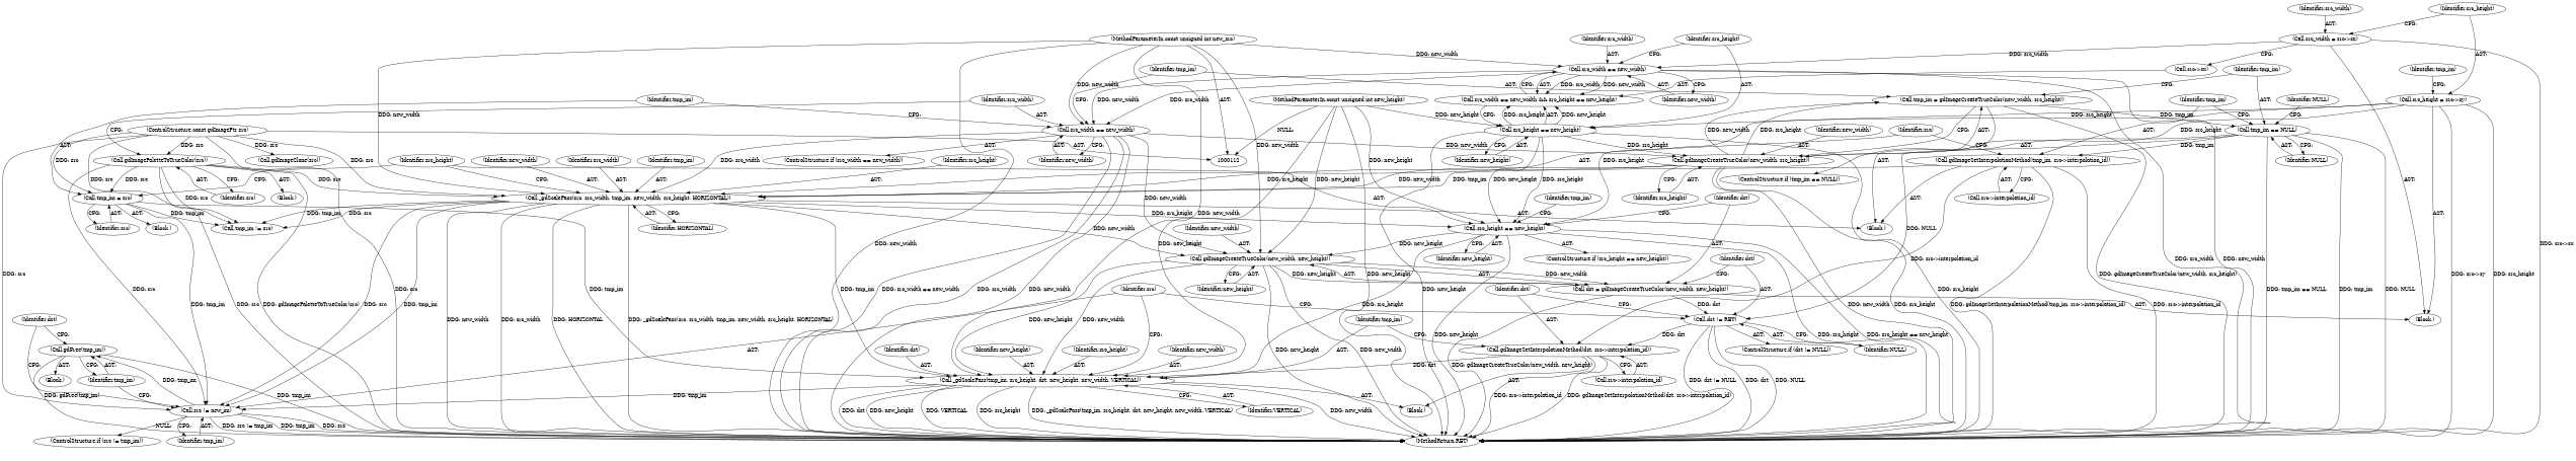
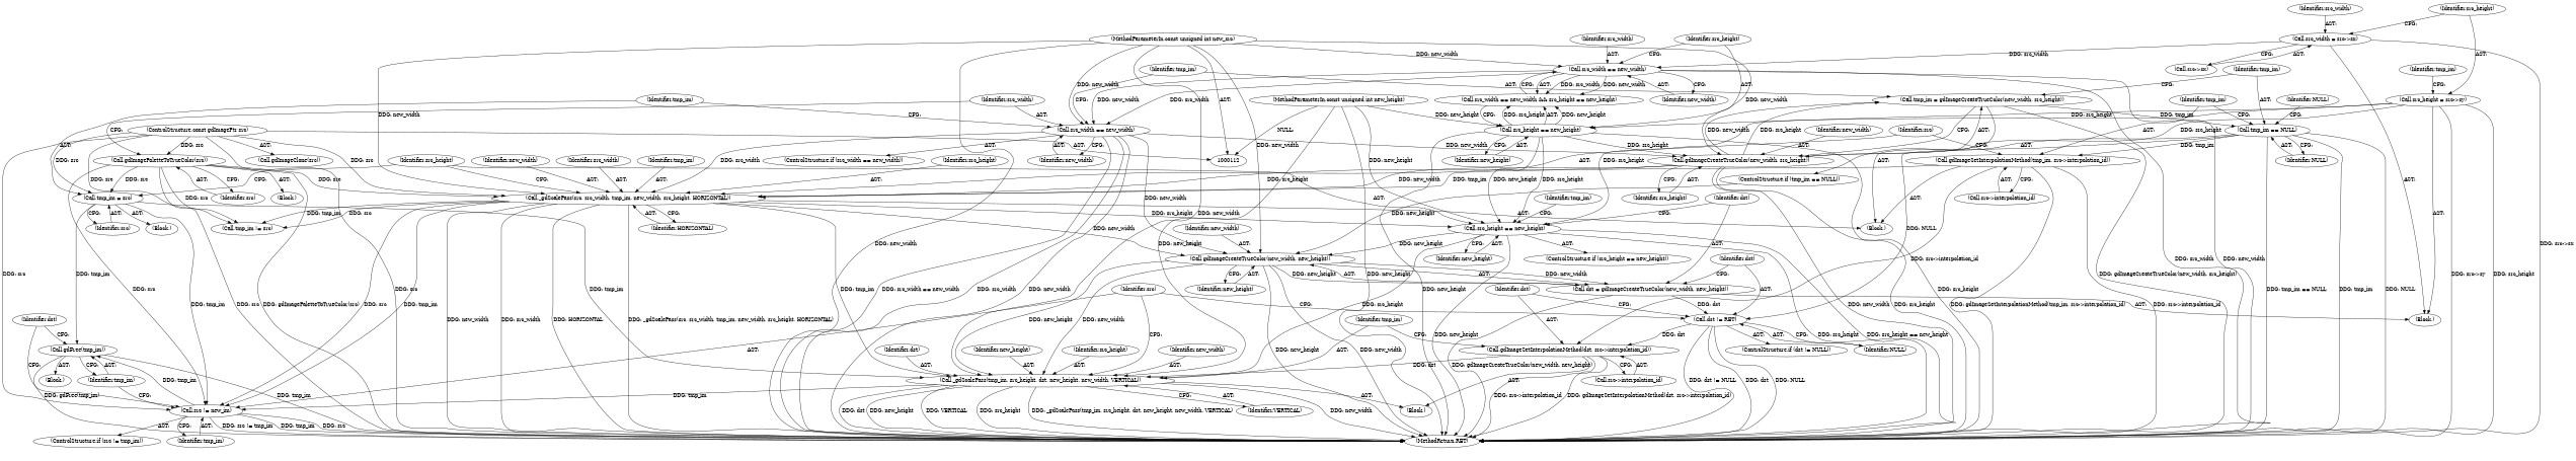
  digraph {
    n1 [label="(Call,gdFree(tmp_im))"]
    n2 [label="(Block,)"]
    n3 [label="(Identifier,tmp_im)"]
    n4 [label="(MethodReturn,RET)"]
    n5 [label="(Call,src != new_im)"]
    n6 [label="(ControlStructure,if (src != tmp_im))"]
    n7 [label="(Identifier,tmp_im)"]
    n8 [label="(Call,_gdScalePass(src, src_width, tmp_im, new_width, src_height, HORIZONTAL))"]
    n9 [label="(Call,_gdScalePass(tmp_im, src_height, dst, new_height, new_width, VERTICAL))"]
    n10 [label="(Call,src_height == new_height)"]
    n11 [label="(Call,gdImageCreateTrueColor(new_width, new_height))"]
    n12 [label="(Call,tmp_im != src)"]
    n13 [label="(Block,)"]
    n14 [label="(Identifier,HORIZONTAL)"]
    n15 [label="(Block,)"]
    n16 [label="(Identifier,VERTICAL)"]
    n17 [label="(ControlStructure,if (src_height == new_height))"]
    n18 [label="(Identifier,new_height)"]
    n19 [label="(Call,dst = gdImageCreateTrueColor(new_width, new_height))"]
    n20 [label="(Identifier,new_height)"]
    n21 [label="(Call,gdImagePaletteToTrueColor(src))"]
    n22 [label="(Call,tmp_im = src)"]
    n23 [label="(Block,)"]
    n24 [label="(Identifier,src)"]
    n25 [label="(Identifier,src)"]
    n26 [label="(Block,)"]
    n27 [label="(ControlStructure,const gdImagePtr src)"]
    n28 [label="(Call,gdImageClone(src))"]
    1000112
    n30 [label="(Call,src_width == new_width)"]
    n31 [label="(Call,gdImageCreateTrueColor(new_width, src_height))"]
    n32 [label="(ControlStructure,if (src_width == new_width))"]
    n33 [label="(Identifier,new_width)"]
    n34 [label="(Call,tmp_im = gdImageCreateTrueColor(new_width, src_height))"]
    n35 [label="(Identifier,src_height)"]
    n36 [label="(Call,src_width == new_width)"]
    n37 [label="(Call,src_width == new_width && src_height == new_height)"]
    n38 [label="(Identifier,new_width)"]
    n39 [label="(Call,src_height == new_height)"]
    n40 [label="(Call,src_width = src->sx)"]
    n41 [label="(Call,src->sx)"]
    n42 [label="(Block,)"]
    n43 [label="(MethodParameterIn,const unsigned int new_src)"]
    n44 [label="(Call,gdImageSetInterpolationMethod(tmp_im, src->interpolation_id))"]
    n45 [label="(Call,gdImageSetInterpolationMethod(dst, src->interpolation_id))"]
    n46 [label="(Call,src->interpolation_id)"]
    n47 [label="(Call,src->interpolation_id)"]
    n48 [label="(Call,tmp_im == NULL)"]
    n49 [label="(Call,dst != RET)"]
    n50 [label="(Identifier,NULL)"]
    n51 [label="(ControlStructure,if (tmp_im == NULL))"]
    n52 [label="(Identifier,NULL)"]
    n53 [label="(ControlStructure,if (dst != NULL))"]
    n54 [label="(Call,src_height = src->sy)"]
    n55 [label="(Identifier,new_height)"]
    n56 [label="(MethodParameterIn,const unsigned int new_height)"]
    n57 [label="(Identifier,tmp_im)"]
    n58 [label="(Identifier,dst)"]
    n59 [label="(Identifier,dst)"]
    n60 [label="(Identifier,new_width)"]
    n61 [label="(Identifier,src_width)"]
    n62 [label="(Identifier,src_width)"]
    n63 [label="(Identifier,tmp_im)"]
    n64 [label="(Identifier,dst)"]
    n65 [label="(Identifier,tmp_im)"]
    n66 [label="(Identifier,src_height)"]
    n67 [label="(Identifier,new_width)"]
    n68 [label="(Identifier,new_width)"]
    n69 [label="(Identifier,src_width)"]
    n70 [label="(Identifier,src)"]
    n71 [label="(Identifier,new_height)"]
    n72 [label="(Identifier,tmp_im)"]
    n73 [label="(Identifier,tmp_im)"]
    n74 [label="(Identifier,src)"]
    n75 [label="(Identifier,dst)"]
    n76 [label="(Identifier,src_height)"]
    n77 [label="(Identifier,tmp_im)"]
    n78 [label="(Identifier,src_height)"]
    n79 [label="(Identifier,dst)"]
    n80 [label="(Identifier,tmp_im)"]
    n81 [label="(Identifier,src_height)"]
    n82 [label="(Identifier,tmp_im)"]
    n83 [label="(Identifier,NULL)"]
    n84 [label="(Identifier,new_width)"]
    n85 [label="(Identifier,src_width)"]
    n86 [label="(Identifier,src_height)"]
    n1 -> n2 [label="AST: "]
    n1 -> n3 [label="CFG: "]
    n1 -> n4 [label="DDG: gdFree(tmp_im)"]
    n1 -> n4 [label="DDG: tmp_im"]
    n3 -> n1 [label="AST: "]
    n3 -> n5 [label="CFG: "]
    n5 -> n1 [label="DDG: tmp_im"]
    n5 -> n4 [label="DDG: src != tmp_im"]
    n5 -> n4 [label="DDG: tmp_im"]
    n5 -> n4 [label="DDG: src"]
-   n5 -> n6 [label="NULL: "]
+   n5 -> n6 [label="AST: "]
    n5 -> n7 [label="CFG: "]
    n7 -> n5 [label="AST: "]
    n8 -> n4 [label="DDG: new_width"]
    n8 -> n4 [label="DDG: src_width"]
    n8 -> n4 [label="DDG: HORIZONTAL"]
    n8 -> n4 [label="DDG: _gdScalePass(src, src_width, tmp_im, new_width, src_height, HORIZONTAL)"]
    n8 -> n5 [label="DDG: src"]
    n8 -> n5 [label="DDG: tmp_im"]
    n8 -> n9 [label="DDG: tmp_im"]
    n8 -> n10 [label="DDG: src_height"]
    n8 -> n11 [label="DDG: new_width"]
    n8 -> n12 [label="DDG: tmp_im"]
    n8 -> n12 [label="DDG: src"]
    n8 -> n13 [label="AST: "]
    n8 -> n14 [label="CFG: "]
    n9 -> n4 [label="DDG: new_height"]
    n9 -> n4 [label="DDG: VERTICAL"]
    n9 -> n4 [label="DDG: src_height"]
    n9 -> n4 [label="DDG: _gdScalePass(tmp_im, src_height, dst, new_height, new_width, VERTICAL)"]
    n9 -> n4 [label="DDG: new_width"]
    n9 -> n4 [label="DDG: dst"]
    n9 -> n5 [label="DDG: tmp_im"]
    n9 -> n15 [label="AST: "]
    n9 -> n16 [label="CFG: "]
    n10 -> n4 [label="DDG: new_height"]
    n10 -> n4 [label="DDG: src_height"]
    n10 -> n4 [label="DDG: src_height == new_height"]
    n10 -> n9 [label="DDG: src_height"]
    n10 -> n11 [label="DDG: new_height"]
    n10 -> n17 [label="AST: "]
    n10 -> n18 [label="CFG: "]
    n11 -> n4 [label="DDG: new_width"]
    n11 -> n4 [label="DDG: new_height"]
    n11 -> n9 [label="DDG: new_height"]
    n11 -> n9 [label="DDG: new_width"]
    n11 -> n19 [label="AST: "]
    n11 -> n19 [label="DDG: new_width"]
    n11 -> n19 [label="DDG: new_height"]
    n11 -> n20 [label="CFG: "]
    n14 -> n8 [label="AST: "]
    n16 -> n9 [label="AST: "]
    n18 -> n10 [label="AST: "]
    n19 -> n4 [label="DDG: gdImageCreateTrueColor(new_width, new_height)"]
    n19 -> n11 [label="AST: "]
    n19 -> n42 [label="AST: "]
    n19 -> n49 [label="DDG: dst"]
    n20 -> n11 [label="AST: "]
    n21 -> n4 [label="DDG: gdImagePaletteToTrueColor(src)"]
    n21 -> n4 [label="DDG: src"]
    n21 -> n5 [label="DDG: src"]
    n21 -> n8 [label="DDG: src"]
    n21 -> n12 [label="DDG: src"]
    n21 -> n22 [label="DDG: src"]
    n21 -> n23 [label="AST: "]
    n21 -> n24 [label="CFG: "]
    n22 -> n5 [label="DDG: tmp_im"]
    n22 -> n9 [label="DDG: tmp_im"]
-   n22 -> n12 [label="DDG: tmp_im"]
+   n22 -> n1 [label="DDG: tmp_im"]
    n22 -> n25 [label="CFG: "]
    n22 -> n26 [label="AST: "]
    n24 -> n21 [label="AST: "]
    n25 -> n22 [label="AST: "]
    n27 -> n4 [label="DDG: src"]
    n27 -> n5 [label="DDG: src"]
    n27 -> n8 [label="DDG: src"]
    n27 -> n12 [label="DDG: src"]
    n27 -> n21 [label="DDG: src"]
    n27 -> n22 [label="DDG: src"]
-   n27 -> n28 [label="DDG: src"]
+   n27 -> n28 [label="AST: "]
    n27 -> 1000112 [label="AST: "]
    n30 -> n4 [label="DDG: src_width"]
    n30 -> n4 [label="DDG: new_width"]
    n30 -> n4 [label="DDG: src_width == new_width"]
    n30 -> n8 [label="DDG: src_width"]
    n30 -> n11 [label="DDG: new_width"]
    n30 -> n31 [label="DDG: new_width"]
    n30 -> n32 [label="AST: "]
    n30 -> n33 [label="CFG: "]
    n31 -> n4 [label="DDG: src_height"]
    n31 -> n4 [label="DDG: new_width"]
    n31 -> n8 [label="DDG: new_width"]
    n31 -> n8 [label="DDG: src_height"]
    n31 -> n34 [label="AST: "]
    n31 -> n34 [label="DDG: new_width"]
    n31 -> n34 [label="DDG: src_height"]
    n31 -> n35 [label="CFG: "]
    n33 -> n30 [label="AST: "]
    n34 -> n4 [label="DDG: gdImageCreateTrueColor(new_width, src_height)"]
    n34 -> n13 [label="AST: "]
    n34 -> n31 [label="CFG: "]
    n34 -> n48 [label="DDG: tmp_im"]
    n35 -> n31 [label="AST: "]
    n36 -> n4 [label="DDG: new_width"]
    n36 -> n4 [label="DDG: src_width"]
    n36 -> n30 [label="DDG: src_width"]
    n36 -> n30 [label="DDG: new_width"]
    n36 -> n37 [label="AST: "]
    n36 -> n37 [label="DDG: src_width"]
    n36 -> n37 [label="DDG: new_width"]
    n36 -> n38 [label="CFG: "]
    n37 -> n36 [label="CFG: "]
    n37 -> n39 [label="CFG: "]
    n38 -> n36 [label="AST: "]
    n39 -> n4 [label="DDG: new_height"]
    n39 -> n4 [label="DDG: src_height"]
    n39 -> n10 [label="DDG: src_height"]
    n39 -> n10 [label="DDG: new_height"]
    n39 -> n31 [label="DDG: src_height"]
    n39 -> n37 [label="AST: "]
    n39 -> n37 [label="DDG: src_height"]
    n39 -> n37 [label="DDG: new_height"]
    n39 -> n55 [label="CFG: "]
    n40 -> n4 [label="DDG: src->sx"]
    n40 -> n36 [label="DDG: src_width"]
    n40 -> n41 [label="CFG: "]
    n40 -> n42 [label="AST: "]
-   n41 -> n37 [label="AST: "]
+   n41 -> n40 [label="AST: "]
    n43 -> n4 [label="DDG: new_width"]
    n43 -> n8 [label="DDG: new_width"]
    n43 -> n9 [label="DDG: new_width"]
    n43 -> n11 [label="DDG: new_width"]
    n43 -> 1000112 [label="AST: "]
    n43 -> n30 [label="DDG: new_width"]
+   n43 -> n31 [label="DDG: new_width"]
    n43 -> n36 [label="DDG: new_width"]
    n44 -> n4 [label="DDG: gdImageSetInterpolationMethod(tmp_im, src->interpolation_id)"]
    n44 -> n4 [label="DDG: src->interpolation_id"]
    n44 -> n8 [label="DDG: tmp_im"]
    n44 -> n13 [label="AST: "]
    n44 -> n45 [label="DDG: src->interpolation_id"]
    n44 -> n46 [label="CFG: "]
    n45 -> n4 [label="DDG: gdImageSetInterpolationMethod(dst, src->interpolation_id)"]
    n45 -> n4 [label="DDG: src->interpolation_id"]
    n45 -> n9 [label="DDG: dst"]
    n45 -> n15 [label="AST: "]
    n45 -> n47 [label="CFG: "]
    n46 -> n44 [label="AST: "]
    n47 -> n45 [label="AST: "]
    n48 -> n4 [label="DDG: tmp_im == NULL"]
    n48 -> n4 [label="DDG: tmp_im"]
    n48 -> n4 [label="DDG: NULL"]
    n48 -> n44 [label="DDG: tmp_im"]
    n48 -> n49 [label="DDG: NULL"]
    n48 -> n50 [label="CFG: "]
    n48 -> n51 [label="AST: "]
    n49 -> n4 [label="DDG: dst"]
    n49 -> n4 [label="DDG: NULL"]
    n49 -> n4 [label="DDG: dst != NULL"]
    n49 -> n45 [label="DDG: dst"]
    n49 -> n52 [label="CFG: "]
    n49 -> n53 [label="AST: "]
    n50 -> n48 [label="AST: "]
    n52 -> n49 [label="AST: "]
    n54 -> n4 [label="DDG: src->sy"]
    n54 -> n4 [label="DDG: src_height"]
    n54 -> n10 [label="DDG: src_height"]
    n54 -> n31 [label="DDG: src_height"]
    n54 -> n39 [label="DDG: src_height"]
    n54 -> n42 [label="AST: "]
    n55 -> n39 [label="AST: "]
    n56 -> n4 [label="DDG: new_height"]
    n56 -> n9 [label="DDG: new_height"]
    n56 -> n10 [label="DDG: new_height"]
-   n56 -> n11 [label="DDG: new_height"]
+   n51 -> n11 [label="DDG: new_height"]
    n56 -> 1000112 [label="NULL: "]
    n56 -> n39 [label="DDG: new_height"]
    n57 -> n22 [label="AST: "]
    n57 -> n30 [label="CFG: "]
    n58 -> n45 [label="AST: "]
    n58 -> n49 [label="CFG: "]
    n59 -> n1 [label="CFG: "]
    n59 -> n5 [label="CFG: "]
    n60 -> n11 [label="AST: "]
    n61 -> n21 [label="CFG: "]
    n61 -> n30 [label="AST: "]
    n62 -> n36 [label="AST: "]
    n63 -> n8 [label="AST: "]
    n64 -> n9 [label="AST: "]
    n65 -> n54 [label="CFG: "]
    n66 -> n8 [label="AST: "]
    n67 -> n8 [label="AST: "]
    n68 -> n31 [label="AST: "]
    n69 -> n8 [label="AST: "]
    n70 -> n5 [label="AST: "]
    n70 -> n9 [label="CFG: "]
    n70 -> n49 [label="CFG: "]
    n71 -> n9 [label="AST: "]
    n72 -> n44 [label="AST: "]
    n72 -> n48 [label="CFG: "]
    n73 -> n30 [label="CFG: "]
    n73 -> n34 [label="AST: "]
    n74 -> n8 [label="AST: "]
    n74 -> n44 [label="CFG: "]
    n75 -> n19 [label="CFG: "]
    n75 -> n49 [label="AST: "]
    n76 -> n8 [label="CFG: "]
    n76 -> n10 [label="AST: "]
    n76 -> n22 [label="CFG: "]
    n77 -> n9 [label="AST: "]
    n77 -> n45 [label="CFG: "]
    n78 -> n9 [label="AST: "]
    n79 -> n10 [label="CFG: "]
    n79 -> n19 [label="AST: "]
    n80 -> n10 [label="CFG: "]
    n81 -> n36 [label="CFG: "]
    n81 -> n39 [label="AST: "]
    n82 -> n34 [label="CFG: "]
    n82 -> n48 [label="AST: "]
    n83 -> n48 [label="CFG: "]
    n84 -> n9 [label="AST: "]
    n85 -> n40 [label="AST: "]
    n86 -> n40 [label="CFG: "]
    n86 -> n54 [label="AST: "]
  }
